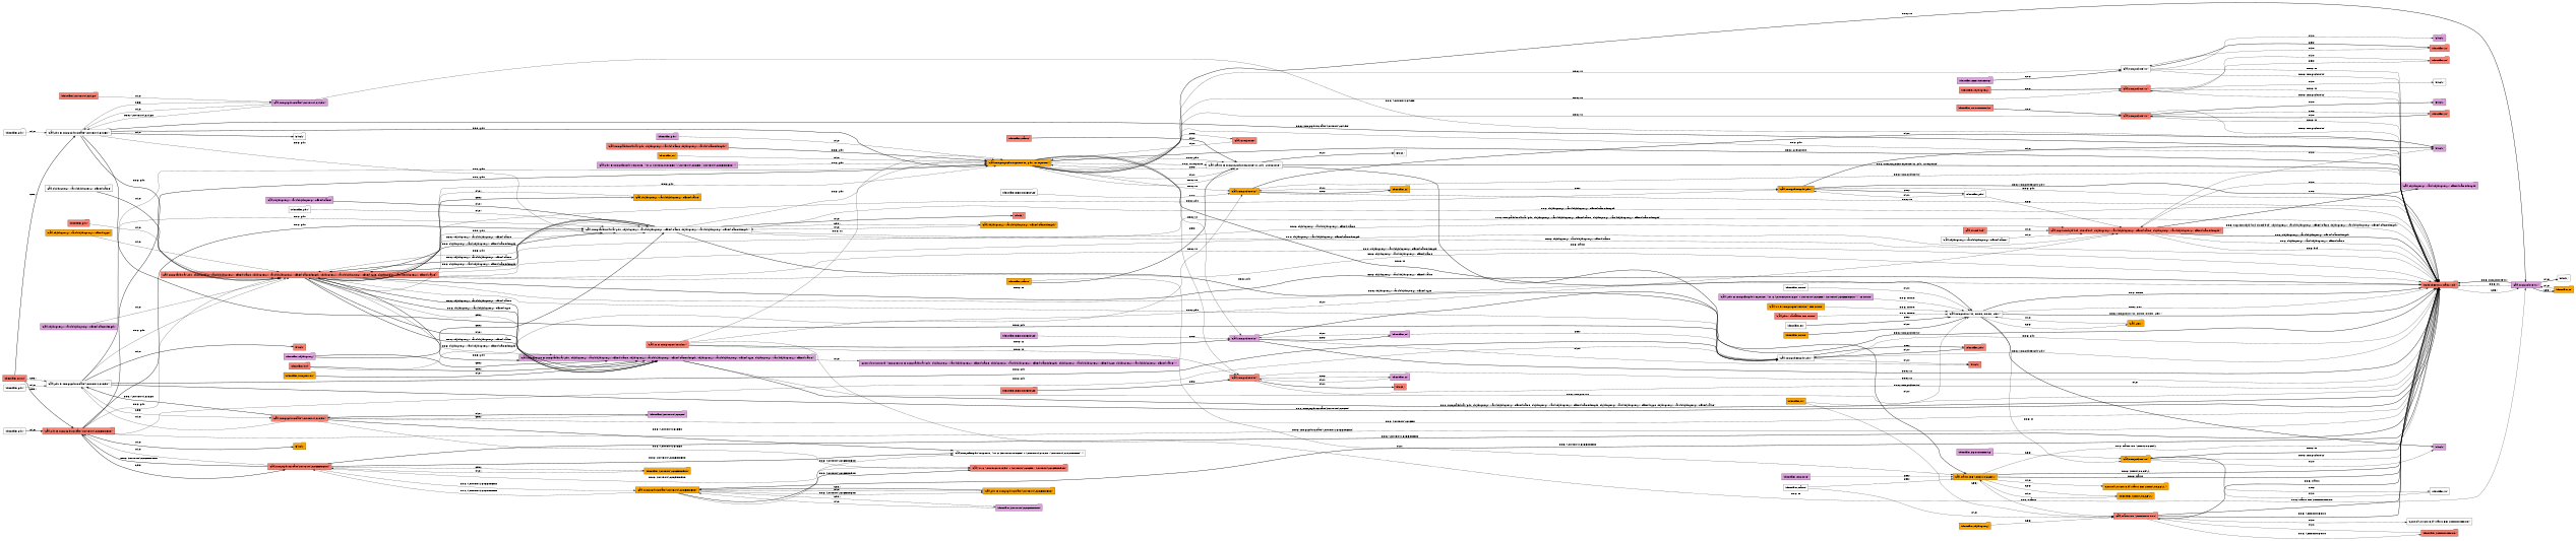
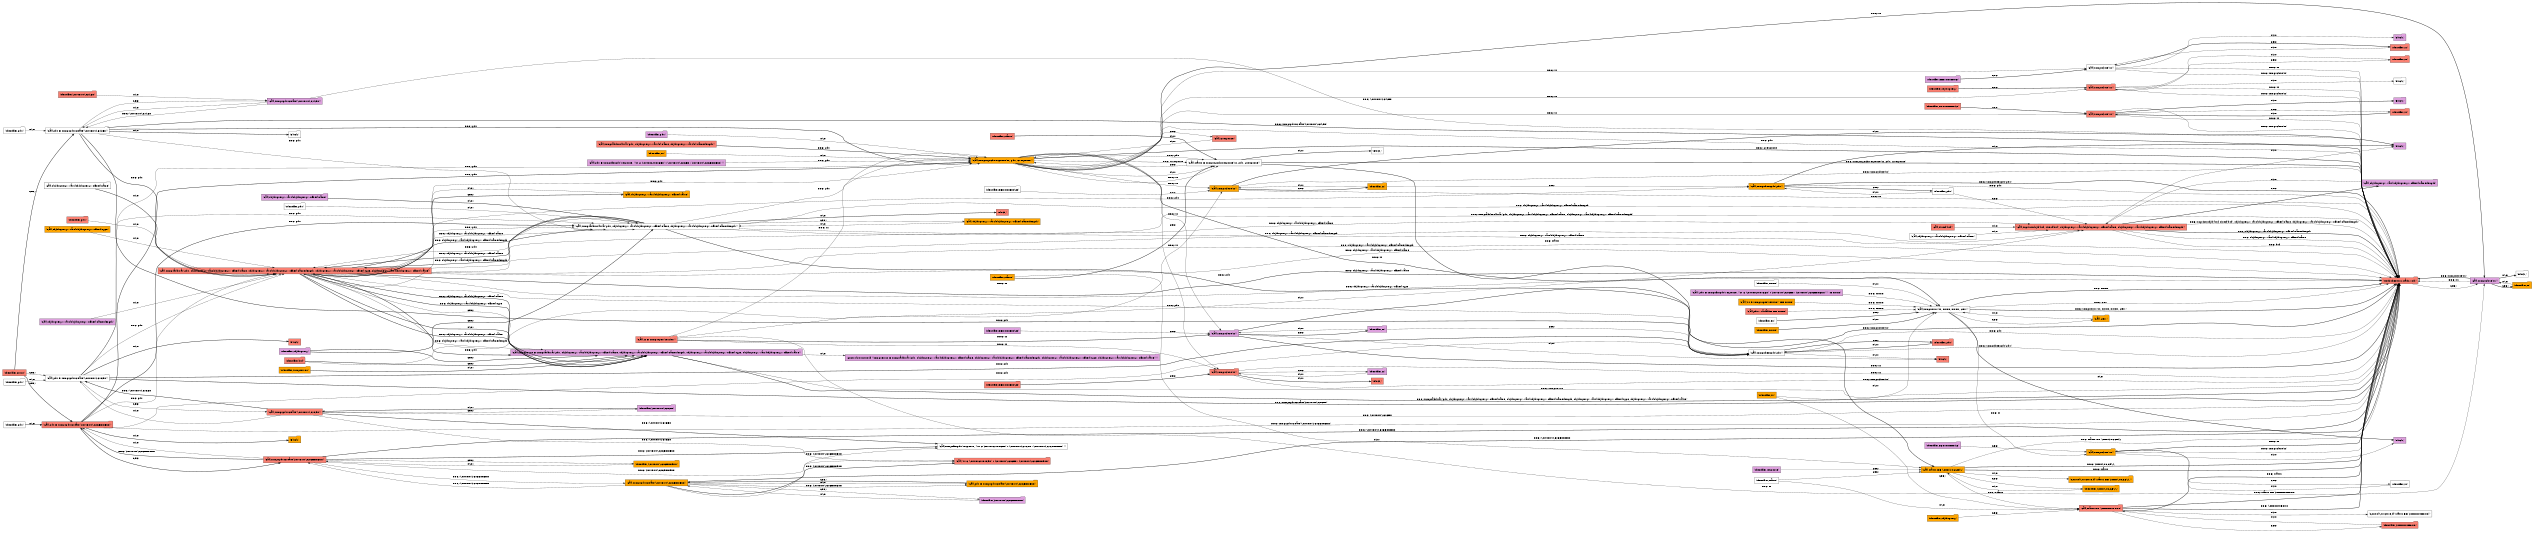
  digraph {
    rankdir=LR
    node [fillcolor=salmon shape=folder style=filled]
    edge [style=solid]
    n1 [label="(Call,snmp_add_var(pdu, objid_query->vars[objid_query->offset].name, objid_query->vars[objid_query->offset].name_length, objid_query->vars[objid_query->offset].type, objid_query->vars[objid_query->offset].value))" shape=box]
    n2 [fillcolor=white label="(Call,snmp_add_null_var(pdu, objid_query->vars[objid_query->offset].name, objid_query->vars[objid_query->offset].name_length))" shape=box]
    n3 [fillcolor=plum label="(Call,snmp_errno = snmp_add_var(pdu, objid_query->vars[objid_query->offset].name, objid_query->vars[objid_query->offset].name_length, objid_query->vars[objid_query->offset].type, objid_query->vars[objid_query->offset].value))"]
    n4 [label="(Call,snprint_objid(buf, sizeof(buf), objid_query->vars[objid_query->offset].name, objid_query->vars[objid_query->offset].name_length))" shape=box]
    n5 [fillcolor=orange label="(Call,snmp_free_pdu(pdu))" shape=box]
    n6 [fillcolor=white label="(Call,snmp_free_pdu(pdu))" shape=box]
    n7 [fillcolor=orange label="(Call,snmp_synch_response(ss, pdu, &response))"]
    n8 [label="(MethodReturn,static void)"]
    n9 [fillcolor=orange label="(Call,objid_query->vars[objid_query->offset].value)"]
    n10 [label="(Block,)" shape=box]
    n11 [fillcolor=orange label="(Call,objid_query->vars[objid_query->offset].name_length)" shape=box]
    n12 [fillcolor=plum label="(ControlStructure,if ((snmp_errno = snmp_add_var(pdu, objid_query->vars[objid_query->offset].name, objid_query->vars[objid_query->offset].name_length, objid_query->vars[objid_query->offset].type, objid_query->vars[objid_query->offset].value))))"]
    n13 [fillcolor=plum label="(Block,)" shape=box]
    n14 [fillcolor=plum label="(Call,objid_query->vars[objid_query->offset].name_length)"]
    n15 [fillcolor=white label="(Identifier,pdu)"]
    n16 [label="(Block,)" shape=box]
    n17 [label="(Identifier,pdu)"]
    n18 [label="(Call,snmp_close(ss))"]
    n19 [fillcolor=orange label="(Call,snmp_close(ss))" shape=box]
    n20 [fillcolor=plum label="(Call,snmp_close(ss))"]
    n21 [fillcolor=white label="(Call,status = snmp_synch_response(ss, pdu, &response))" shape=box]
    n22 [fillcolor=white label="(Call,snmp_close(ss))"]
    n23 [label="(Call,snmp_close(ss))"]
    n24 [label="(Call,snmp_close(ss))" shape=box]
    n25 [fillcolor=white label="(Call,snmp_error(ss, NULL, NULL, &err))" shape=box]
    n26 [fillcolor=plum label="(Call,snmp_close(ss))" shape=box]
    n27 [label="(Call,&response)" shape=box]
    n28 [fillcolor=white label="(Call,pdu = snmp_pdu_create(SNMP_MSG_SET))"]
    n29 [fillcolor=plum label="(Call,snmp_pdu_create(SNMP_MSG_SET))"]
    n30 [fillcolor=white label="(Block,)"]
    n31 [label="(Identifier,SNMP_MSG_SET)"]
    n32 [fillcolor=white label="(Call,pdu = snmp_pdu_create(SNMP_MSG_GET))"]
    n33 [label="(Call,snmp_pdu_create(SNMP_MSG_GET))" shape=box]
    n34 [label="(Block,)" shape=box]
    n35 [label="(Call,(st & SNMP_CMD_GET) ? SNMP_MSG_GET : SNMP_MSG_GETNEXT)"]
    n36 [fillcolor=plum label="(Identifier,SNMP_MSG_GET)"]
    n37 [fillcolor=white label="(Call,snmp_fix_pdu(response, ((st & SNMP_CMD_GET) ? SNMP_MSG_GET : SNMP_MSG_GETNEXT) ))" shape=box]
    n38 [label="(Call,pdu = snmp_pdu_create(SNMP_MSG_GETNEXT))"]
    n39 [label="(Call,snmp_pdu_create(SNMP_MSG_GETNEXT))" shape=box]
    n40 [fillcolor=orange label="(Block,)"]
    n41 [fillcolor=orange label="(Call,snmp_pdu_create(SNMP_MSG_GETNEXT))" shape=box]
    n42 [fillcolor=orange label="(Identifier,SNMP_MSG_GETNEXT)"]
    n43 [fillcolor=orange label="(Call,pdu = snmp_pdu_create(SNMP_MSG_GETNEXT))"]
    n44 [fillcolor=plum label="(Identifier,SNMP_MSG_GETNEXT)"]
    n45 [label="(Block,)" shape=box]
    n46 [fillcolor=plum label="(Identifier,ss)"]
    n47 [fillcolor=orange label="(Identifier,ss)"]
    n48 [fillcolor=plum label="(Identifier,ss)"]
    n49 [fillcolor=orange label="(Call,status == STAT_SUCCESS)" shape=box]
    n50 [fillcolor=white label="(Block,)"]
    n51 [label="(Identifier,ss)"]
    n52 [fillcolor=plum label="(Block,)"]
    n53 [label="(Identifier,ss)"]
    n54 [fillcolor=white label="(Block,)"]
    n55 [fillcolor=plum label="(Block,)"]
    n56 [label="(Identifier,ss)"]
    n57 [fillcolor=orange label="(Call,snmp_close(ss))"]
    n58 [fillcolor=plum label="(Block,)" shape=box]
    n59 [fillcolor=orange label="(Call,&err)"]
    n60 [fillcolor=white label="(Block,)"]
    n61 [fillcolor=orange label="(Identifier,ss)"]
    n62 [label="(Call,status == STAT_TIMEOUT)"]
    n63 [fillcolor=orange label="(ControlStructure,if (status == STAT_SUCCESS))"]
    n64 [fillcolor=orange label="(Identifier,STAT_SUCCESS)"]
    n65 [fillcolor=white label="(ControlStructure,if (status == STAT_TIMEOUT))" shape=box]
    n66 [label="(Identifier,STAT_TIMEOUT)"]
    n67 [fillcolor=white label="(Identifier,ss)"]
    n68 [fillcolor=plum label="(Call,objid_query->vars[objid_query->offset].name_length)" shape=box]
    n69 [label="(Call,ss = snmp_open(session))"]
    n70 [label="(Call,pdu->variables == NULL)" shape=box]
    n71 [fillcolor=plum label="(Identifier,RETVAL_FALSE)"]
    n72 [fillcolor=orange label="(Identifier,status)" shape=box]
    n73 [fillcolor=plum label="(Identifier,RETVAL_FALSE)" shape=box]
    n74 [fillcolor=white label="(Identifier,pdu)" shape=box]
    n75 [fillcolor=plum label="(Identifier,pdu)"]
    n76 [fillcolor=plum label="(Identifier,RETVAL_TRUE)"]
    n77 [fillcolor=white label="(Call,objid_query->vars[objid_query->offset].name)"]
    n78 [label="(Identifier,RETVAL_FALSE)"]
    n79 [label="(Identifier,objid_query)"]
    n80 [label="(Identifier,count)" shape=box]
    n81 [fillcolor=orange label="(Identifier,snmp_errno)"]
    n82 [fillcolor=orange label="(Identifier,objid_query)"]
    n83 [fillcolor=white label="(Identifier,pdu)"]
    n84 [label="(Call,snmp_add_null_var(pdu, objid_query->vars[0].name, objid_query->vars[0].name_length))" shape=box]
    n85 [fillcolor=white label="(Identifier,pdu)"]
    n86 [label="(Call,sizeof(buf))" shape=box]
    n87 [label="(Identifier,pdu)"]
    n88 [fillcolor=white label="(Identifier,status)" shape=box]
    n89 [fillcolor=plum label="(Call,objid_query->vars[objid_query->offset].name)"]
    n90 [label="(Identifier,RETVAL_FALSE)" shape=box]
    n91 [fillcolor=white label="(Identifier,err)" shape=box]
    n92 [fillcolor=white label="(Identifier,RETVAL_FALSE)"]
    n93 [fillcolor=orange label="(Identifier,NULL)" shape=box]
    n94 [fillcolor=white label="(Call,objid_query->vars[objid_query->offset].name)" shape=box]
    n95 [fillcolor=orange label="(Identifier,ss)" shape=box]
    n96 [fillcolor=orange label="(Identifier,ss)" shape=box]
    n97 [label="(Identifier,buf)"]
    n98 [fillcolor=white label="(Identifier,NULL)"]
    n99 [fillcolor=plum label="(Call,(pdu = snmp_fix_pdu(response, ((st & SNMP_CMD_GET) ? SNMP_MSG_GET : SNMP_MSG_GETNEXT) )) != NULL)" shape=box]
    n100 [fillcolor=orange label="(Call,(ss = snmp_open(session)) == NULL)" shape=box]
    n101 [fillcolor=white label="(Identifier,pdu)"]
    n102 [fillcolor=plum label="(Identifier,response)" shape=box]
    n103 [label="(Identifier,status)" shape=box]
    n104 [fillcolor=plum label="(Identifier,objid_query)"]
    n105 [fillcolor=orange label="(Call,objid_query->vars[objid_query->offset].type)" shape=box]
    n106 [fillcolor=plum label="(Call,pdu = snmp_fix_pdu(response, ((st & SNMP_CMD_GET) ? SNMP_MSG_GET : SNMP_MSG_GETNEXT) ))" shape=box]
    n1 -> n2 [label="DDG: pdu"]
    n1 -> n2 [label="DDG: objid_query->vars[objid_query->offset].name"]
    n1 -> n2 [label="DDG: objid_query->vars[objid_query->offset].name_length" style=bold]
    n1 -> n3 [label="AST: " style=bold]
    n1 -> n3 [label="DDG: objid_query->vars[objid_query->offset].value" style=bold]
    n1 -> n3 [label="DDG: objid_query->vars[objid_query->offset].name_length"]
    n1 -> n3 [label="DDG: pdu" style=bold]
    n1 -> n3 [label="DDG: objid_query->vars[objid_query->offset].name" style=bold]
    n1 -> n3 [label="DDG: objid_query->vars[objid_query->offset].type" style=bold]
    n1 -> n4 [label="DDG: objid_query->vars[objid_query->offset].name"]
    n1 -> n4 [label="DDG: objid_query->vars[objid_query->offset].name_length"]
    n1 -> n5 [label="DDG: pdu"]
    n1 -> n6 [label="DDG: pdu"]
    n1 -> n7 [label="DDG: pdu"]
    n1 -> n8 [label="DDG: objid_query->vars[objid_query->offset].name_length"]
    n1 -> n8 [label="DDG: objid_query->vars[objid_query->offset].name"]
    n1 -> n8 [label="DDG: objid_query->vars[objid_query->offset].value" style=bold]
    n1 -> n8 [label="DDG: objid_query->vars[objid_query->offset].type"]
    n1 -> n9 [label="CFG: " style=bold]
    n2 -> n1 [label="DDG: pdu"]
    n2 -> n1 [label="DDG: objid_query->vars[objid_query->offset].name" style=bold]
    n2 -> n1 [label="DDG: objid_query->vars[objid_query->offset].name_length" style=bold]
    n2 -> n6 [label="DDG: pdu" style=bold]
    n2 -> n7 [label="DDG: pdu"]
    n2 -> n8 [label="DDG: objid_query->vars[objid_query->offset].name_length"]
    n2 -> n8 [label="DDG: snmp_add_null_var(pdu, objid_query->vars[objid_query->offset].name, objid_query->vars[objid_query->offset].name_length)"]
    n2 -> n8 [label="DDG: objid_query->vars[objid_query->offset].name"]
    n2 -> n10 [label="AST: " style=bold]
    n2 -> n11 [label="CFG: "]
    n3 -> n1 [label="CFG: "]
    n3 -> n8 [label="DDG: snmp_errno"]
    n3 -> n8 [label="DDG: snmp_add_var(pdu, objid_query->vars[objid_query->offset].name, objid_query->vars[objid_query->offset].name_length, objid_query->vars[objid_query->offset].type, objid_query->vars[objid_query->offset].value)" style=bold]
    n3 -> n12 [label="AST: "]
    n4 -> n8 [label="DDG: objid_query->vars[objid_query->offset].name"]
    n4 -> n8 [label="DDG: buf"]
    n4 -> n8 [label="DDG: snprint_objid(buf, sizeof(buf), objid_query->vars[objid_query->offset].name, objid_query->vars[objid_query->offset].name_length)"]
    n4 -> n8 [label="DDG: objid_query->vars[objid_query->offset].name_length" style=bold]
    n4 -> n13 [label="AST: "]
    n4 -> n14 [label="CFG: " style=bold]
    n5 -> n8 [label="DDG: pdu"]
    n5 -> n8 [label="DDG: snmp_free_pdu(pdu)" style=bold]
    n5 -> n13 [label="AST: " style=bold]
    n5 -> n15 [label="CFG: " style=bold]
    n6 -> n8 [label="DDG: snmp_free_pdu(pdu)"]
    n6 -> n8 [label="DDG: pdu"]
    n6 -> n16 [label="AST: "]
    n6 -> n17 [label="CFG: " style=bold]
    n7 -> n8 [label="DDG: pdu"]
    n7 -> n8 [label="DDG: &response" style=bold]
    n7 -> n18 [label="DDG: ss"]
    n7 -> n19 [label="DDG: ss"]
    n7 -> n20 [label="DDG: ss"]
    n7 -> n21 [label="AST: "]
    n7 -> n21 [label="DDG: ss"]
    n7 -> n21 [label="DDG: pdu"]
    n7 -> n21 [label="DDG: &response"]
    n7 -> n22 [label="DDG: ss"]
    n7 -> n23 [label="DDG: ss"]
    n7 -> n24 [label="DDG: ss"]
    n7 -> n25 [label="DDG: ss" style=bold]
    n7 -> n26 [label="DDG: ss" style=bold]
    n7 -> n27 [label="CFG: "]
    n8 -> n26 [label="CFG: "]
    n9 -> n1 [label="AST: "]
    n11 -> n2 [label="AST: "]
    n14 -> n4 [label="AST: "]
    n15 -> n4 [label="CFG: "]
    n15 -> n5 [label="AST: "]
    n17 -> n6 [label="AST: " style=bold]
    n18 -> n8 [label="DDG: ss"]
    n18 -> n8 [label="DDG: snmp_close(ss)"]
    n18 -> n45 [label="AST: " style=bold]
    n18 -> n46 [label="CFG: "]
    n19 -> n8 [label="DDG: ss"]
    n19 -> n8 [label="DDG: snmp_close(ss)"]
    n19 -> n13 [label="AST: " style=bold]
    n19 -> n47 [label="CFG: " style=bold]
    n20 -> n8 [label="DDG: snmp_close(ss)" style=bold]
    n20 -> n8 [label="DDG: ss" style=bold]
    n20 -> n16 [label="AST: "]
    n20 -> n48 [label="CFG: " style=bold]
    n21 -> n7 [label="CFG: "]
    n21 -> n8 [label="DDG: snmp_synch_response(ss, pdu, &response)" style=bold]
    n21 -> n49 [label="DDG: status" style=bold]
    n21 -> n50 [label="AST: " style=bold]
    n22 -> n8 [label="DDG: snmp_close(ss)"]
    n22 -> n8 [label="DDG: ss"]
    n22 -> n51 [label="CFG: " style=bold]
    n22 -> n52 [label="AST: "]
    n23 -> n8 [label="DDG: ss"]
    n23 -> n8 [label="DDG: snmp_close(ss)"]
    n23 -> n53 [label="CFG: "]
    n23 -> n54 [label="AST: "]
    n24 -> n8 [label="DDG: ss"]
    n24 -> n8 [label="DDG: snmp_close(ss)"]
    n24 -> n55 [label="AST: " style=bold]
    n24 -> n56 [label="CFG: "]
    n25 -> n8 [label="DDG: NULL" style=bold]
    n25 -> n8 [label="DDG: &err"]
    n25 -> n8 [label="DDG: snmp_error(ss, NULL, NULL, &err)" style=bold]
    n25 -> n57 [label="DDG: ss"]
    n25 -> n58 [label="AST: " style=bold]
    n25 -> n59 [label="CFG: "]
    n26 -> n8 [label="DDG: snmp_close(ss)" style=bold]
    n26 -> n8 [label="DDG: ss"]
    n26 -> n60 [label="AST: " style=bold]
    n26 -> n61 [label="CFG: " style=bold]
    n27 -> n7 [label="AST: "]
    n28 -> n1 [label="DDG: pdu" style=bold]
    n28 -> n2 [label="DDG: pdu"]
    n28 -> n6 [label="DDG: pdu" style=bold]
    n28 -> n7 [label="DDG: pdu" style=bold]
    n28 -> n8 [label="DDG: snmp_pdu_create(SNMP_MSG_SET)" style=bold]
    n28 -> n29 [label="CFG: "]
    n28 -> n30 [label="AST: " style=bold]
    n29 -> n8 [label="DDG: SNMP_MSG_SET"]
    n29 -> n28 [label="AST: "]
    n29 -> n28 [label="DDG: SNMP_MSG_SET"]
    n31 -> n29 [label="AST: "]
    n32 -> n1 [label="DDG: pdu"]
    n32 -> n2 [label="DDG: pdu"]
    n32 -> n6 [label="DDG: pdu" style=bold]
    n32 -> n7 [label="DDG: pdu"]
    n32 -> n8 [label="DDG: snmp_pdu_create(SNMP_MSG_GET)" style=bold]
    n32 -> n33 [label="CFG: "]
    n32 -> n34 [label="AST: " style=bold]
    n33 -> n8 [label="DDG: SNMP_MSG_GET"]
    n33 -> n32 [label="AST: "]
    n33 -> n32 [label="DDG: SNMP_MSG_GET" style=bold]
    n33 -> n35 [label="DDG: SNMP_MSG_GET"]
    n33 -> n36 [label="CFG: "]
    n33 -> n37 [label="DDG: SNMP_MSG_GET" style=bold]
    n36 -> n33 [label="AST: " style=bold]
    n38 -> n1 [label="DDG: pdu"]
    n38 -> n2 [label="DDG: pdu" style=bold]
    n38 -> n6 [label="DDG: pdu"]
    n38 -> n7 [label="DDG: pdu" style=bold]
    n38 -> n8 [label="DDG: snmp_pdu_create(SNMP_MSG_GETNEXT)"]
    n38 -> n39 [label="CFG: " style=bold]
    n38 -> n40 [label="AST: " style=bold]
    n39 -> n8 [label="DDG: SNMP_MSG_GETNEXT" style=bold]
    n39 -> n35 [label="DDG: SNMP_MSG_GETNEXT"]
    n39 -> n37 [label="DDG: SNMP_MSG_GETNEXT" style=bold]
    n39 -> n38 [label="AST: "]
    n39 -> n38 [label="DDG: SNMP_MSG_GETNEXT" style=bold]
    n39 -> n41 [label="DDG: SNMP_MSG_GETNEXT"]
    n39 -> n42 [label="CFG: "]
    n41 -> n8 [label="DDG: SNMP_MSG_GETNEXT" style=bold]
    n41 -> n35 [label="DDG: SNMP_MSG_GETNEXT" style=bold]
    n41 -> n37 [label="DDG: SNMP_MSG_GETNEXT"]
    n41 -> n39 [label="DDG: SNMP_MSG_GETNEXT"]
    n41 -> n43 [label="AST: "]
    n41 -> n43 [label="DDG: SNMP_MSG_GETNEXT"]
    n41 -> n44 [label="CFG: "]
    n42 -> n39 [label="AST: "]
    n43 -> n41 [label="CFG: " style=bold]
    n44 -> n41 [label="AST: "]
    n46 -> n18 [label="AST: "]
    n47 -> n5 [label="CFG: "]
    n47 -> n19 [label="AST: "]
    n48 -> n6 [label="CFG: "]
    n48 -> n20 [label="AST: "]
    n49 -> n8 [label="DDG: status == STAT_SUCCESS"]
    n49 -> n8 [label="DDG: STAT_SUCCESS" style=bold]
    n49 -> n8 [label="DDG: status" style=bold]
    n49 -> n62 [label="DDG: status"]
    n49 -> n63 [label="AST: "]
    n49 -> n64 [label="CFG: "]
    n51 -> n22 [label="AST: "]
    n53 -> n23 [label="AST: "]
    n56 -> n24 [label="AST: " style=bold]
    n57 -> n8 [label="DDG: ss" style=bold]
    n57 -> n8 [label="DDG: snmp_close(ss)"]
    n57 -> n58 [label="AST: "]
    n57 -> n67 [label="CFG: "]
    n59 -> n25 [label="AST: "]
    n61 -> n26 [label="AST: "]
    n62 -> n8 [label="DDG: status" style=bold]
    n62 -> n8 [label="DDG: status == STAT_TIMEOUT" style=bold]
    n62 -> n8 [label="DDG: STAT_TIMEOUT" style=bold]
    n62 -> n65 [label="AST: "]
-   n62 -> n66 [label="DDG: STAT_TIMEOUT"]
+   n62 -> n66 [label="CFG: "]
    n64 -> n49 [label="AST: "]
    n66 -> n62 [label="AST: "]
    n67 -> n57 [label="AST: "]
    n68 -> n1 [label="AST: "]
    n69 -> n7 [label="DDG: ss"]
    n69 -> n18 [label="DDG: ss"]
    n69 -> n19 [label="DDG: ss"]
    n69 -> n20 [label="DDG: ss" style=bold]
    n69 -> n26 [label="DDG: ss"]
    n70 -> n25 [label="DDG: NULL"]
    n71 -> n57 [label="CFG: "]
    n72 -> n21 [label="CFG: " style=bold]
    n72 -> n49 [label="AST: "]
    n73 -> n20 [label="CFG: "]
    n74 -> n38 [label="AST: " style=bold]
    n75 -> n7 [label="AST: "]
    n76 -> n22 [label="CFG: " style=bold]
    n77 -> n1 [label="AST: " style=bold]
    n78 -> n18 [label="CFG: " style=bold]
    n79 -> n23 [label="CFG: " style=bold]
    n80 -> n28 [label="CFG: " style=bold]
    n80 -> n32 [label="CFG: "]
    n80 -> n38 [label="CFG: " style=bold]
    n81 -> n3 [label="AST: " style=bold]
    n82 -> n62 [label="CFG: "]
    n83 -> n32 [label="AST: "]
    n84 -> n7 [label="DDG: pdu" style=bold]
    n85 -> n28 [label="AST: "]
    n86 -> n4 [label="AST: "]
    n87 -> n1 [label="AST: "]
    n88 -> n49 [label="CFG: "]
    n88 -> n62 [label="AST: "]
    n89 -> n2 [label="AST: " style=bold]
    n90 -> n24 [label="CFG: " style=bold]
    n91 -> n25 [label="CFG: " style=bold]
    n92 -> n19 [label="CFG: "]
    n93 -> n25 [label="AST: " style=bold]
    n94 -> n4 [label="AST: "]
    n95 -> n7 [label="AST: "]
    n96 -> n25 [label="AST: "]
    n96 -> n62 [label="CFG: "]
    n97 -> n3 [label="CFG: " style=bold]
    n97 -> n4 [label="AST: "]
    n98 -> n25 [label="AST: "]
    n99 -> n25 [label="DDG: NULL"]
    n100 -> n25 [label="DDG: NULL"]
    n101 -> n2 [label="AST: "]
    n102 -> n49 [label="CFG: "]
    n103 -> n21 [label="AST: " style=bold]
    n104 -> n2 [label="CFG: " style=bold]
    n104 -> n3 [label="CFG: " style=bold]
    n105 -> n1 [label="AST: "]
    n106 -> n7 [label="DDG: pdu"]
  }
